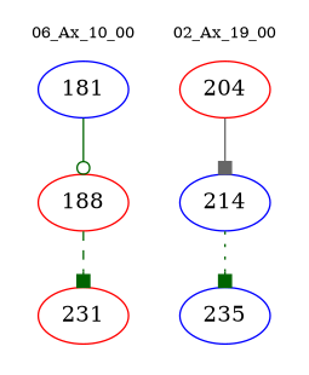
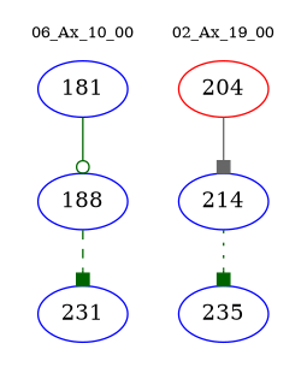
  digraph {
    node [color=blue]
    edge [arrowhead=box color=darkgreen style=solid]
    n1 [label=181]
-   n2 [color=red label=188]
-   n3 [color=red label=231]
+   n2 [label=188]
+   n3 [label=231]
    n4 [color=red label=204]
    n5 [label=214]
    n6 [label=235]
    subgraph cluster_1 {
      color=white
      fontsize=10
      label="06_Ax_10_00"
      n1
      n2
      n3
    }
    subgraph cluster_2 {
      color=white
      fontsize=10
      label="02_Ax_19_00"
      n4
      n5
      n6
    }
    n1 -> n2 [arrowhead=odot]
    n2 -> n3 [style=dashed]
    n4 -> n5 [color=gray40]
    n5 -> n6 [style=dotted]
  }
